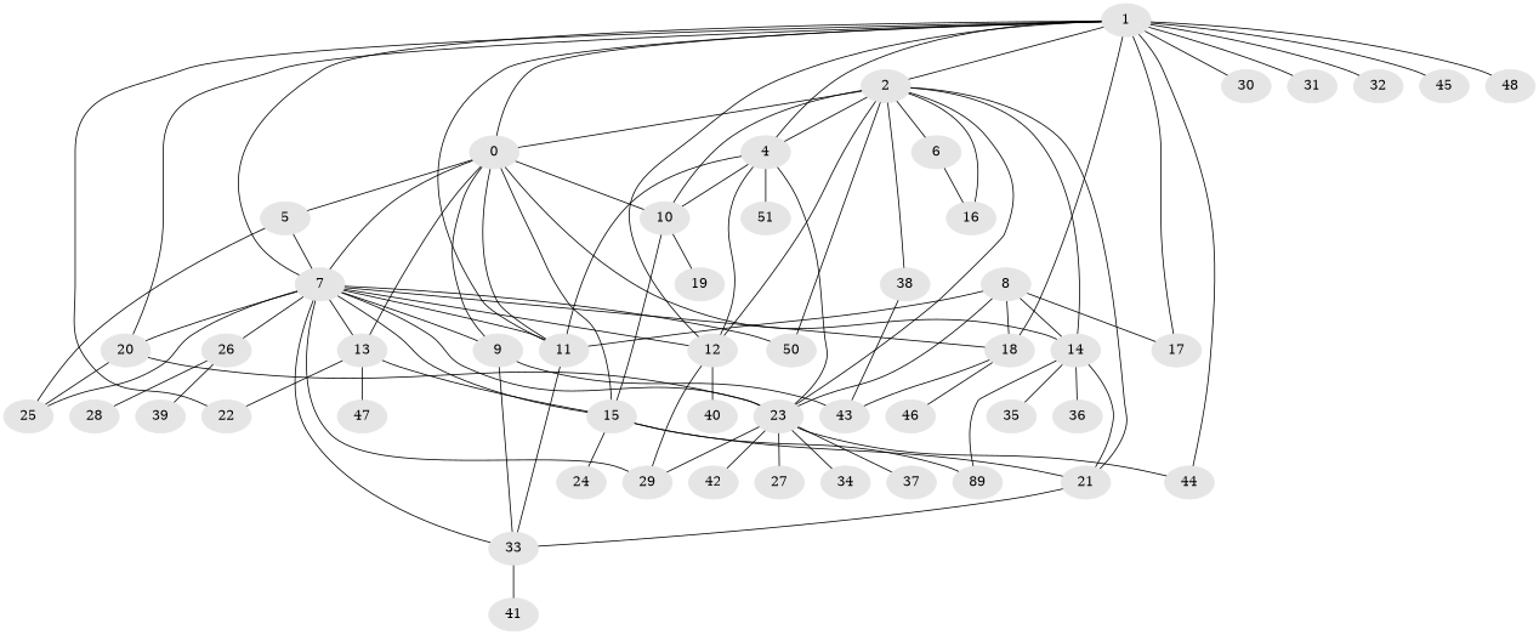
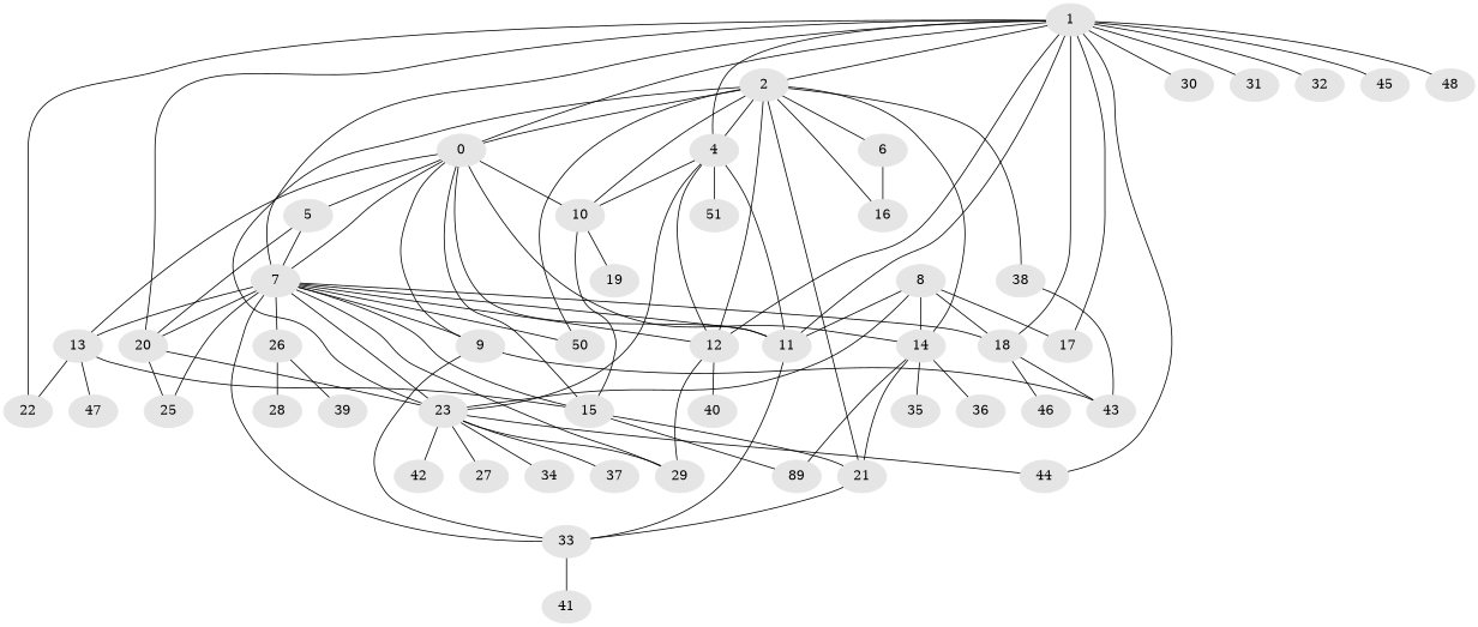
  graph {
    node [color=gray90 style=filled]
    edge [weight=1.0]
    1
    2
    n3 [label=0]
    4
    7
    11
    12
    17
    18
    20
    22
    30
    31
    32
    44
    45
    48
    6
    10
    14
    16
    21
    23
    38
    50
    5
    9
    13
    15
    51
    25
    26
    29
    33
    40
    43
    46
    19
    35
    36
    n41 [label=89]
    27
    34
    37
    42
    47
-   24
    8
    28
    39
    41
    1 -- 2
    1 -- n3
    1 -- 4
    1 -- 7
    1 -- 11
    1 -- 12
    1 -- 17
    1 -- 18 [weight=2.0]
    1 -- 20
    1 -- 22
    1 -- 30
    1 -- 31
    1 -- 32
    1 -- 44
    1 -- 45
    1 -- 48
    2 -- n3 [weight=2.0]
    2 -- 4
    2 -- 12 [weight=2.0]
    2 -- 6
    2 -- 10
    2 -- 14 [weight=2.0]
    2 -- 16
    2 -- 21
    2 -- 23
    2 -- 38
    2 -- 50
    n3 -- 7
    n3 -- 11
    n3 -- 10
    n3 -- 14 [weight=2.0]
    n3 -- 5 [weight=2.0]
    n3 -- 9
    n3 -- 13
    n3 -- 15
    4 -- 11
    4 -- 12
    4 -- 10
    4 -- 23
    4 -- 51
    7 -- 11
    7 -- 12
    7 -- 18
    7 -- 20
    7 -- 23
    7 -- 50
    7 -- 9
    7 -- 13 [weight=7.0]
    7 -- 15
    7 -- 25
    7 -- 26
    7 -- 29
    7 -- 33
    11 -- 33
    12 -- 29
    12 -- 40 [weight=3.0]
    18 -- 43
    18 -- 46
    20 -- 23
    20 -- 25
    6 -- 16
    10 -- 15
    10 -- 19
    14 -- 21
    14 -- 35
    14 -- 36
    14 -- n41
    21 -- 33
    23 -- 44
    23 -- 29
    23 -- 27
    23 -- 34
    23 -- 37
    23 -- 42
    38 -- 43
    5 -- 7
-   5 -- 25
+   5 -- 20
    9 -- 33
    9 -- 43 [weight=2.0]
    13 -- 22
    13 -- 15
    13 -- 47
    15 -- 21
    15 -- n41
-   15 -- 24
    26 -- 28
    26 -- 39
    33 -- 41
    8 -- 11 [weight=6.0]
    8 -- 17
    8 -- 18
    8 -- 14
    8 -- 23
  }
